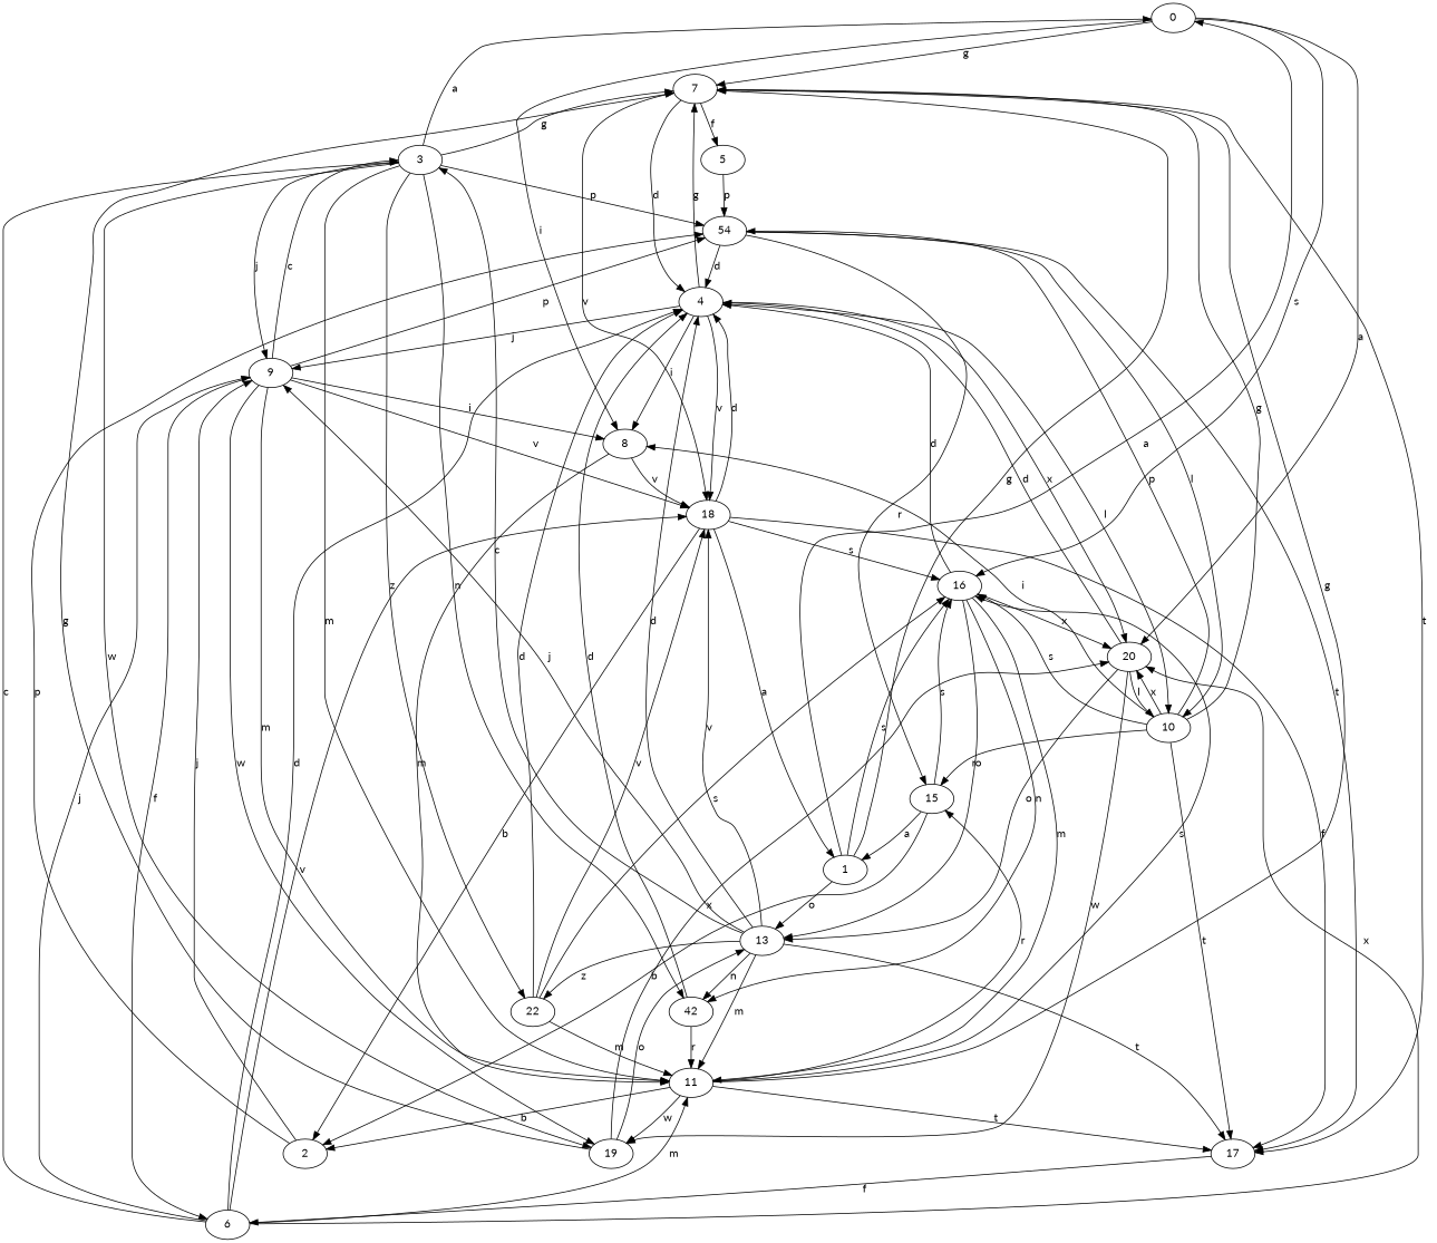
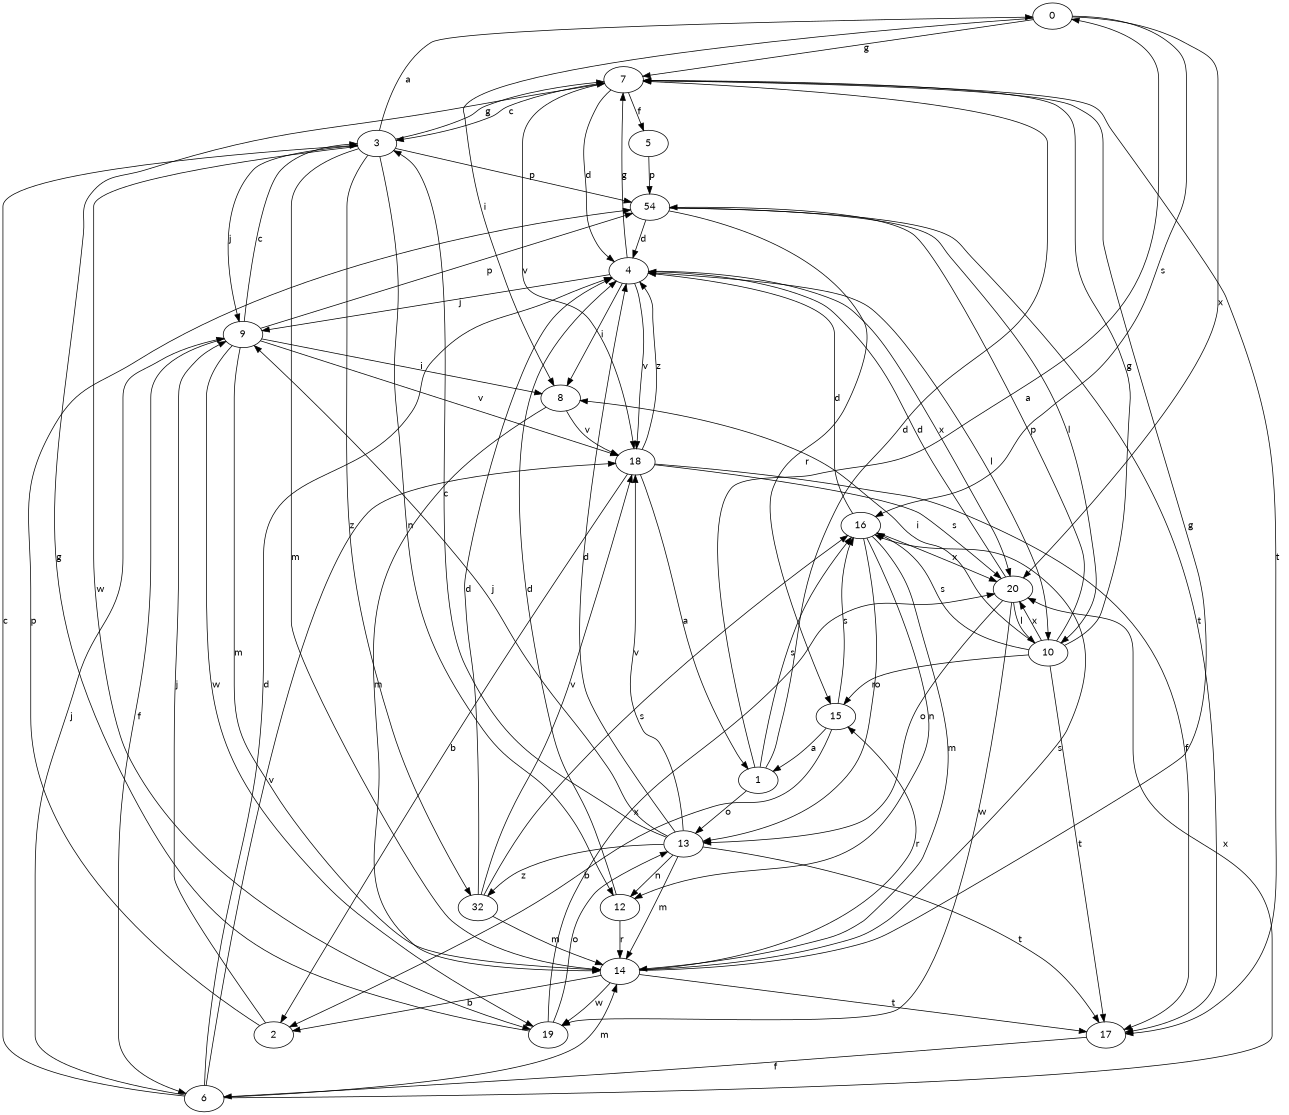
  strict digraph {
    fontname=Lato
    node [fontname=Lato]
    edge [fontname=Lato]
    0
    7
    8
    16
    20
    3
    4
    18
    5
    17
-   11
+   11 [label=14]
    13
-   12 [label=42]
+   12
    19
    10
    1
    9
-   22
+   22 [label=32]
    2
    n20 [label=54]
    6
    15
    0 -> 7 [label=g]
    0 -> 8 [label=i]
    0 -> 16 [label=s]
-   0 -> 20 [label=a]
+   0 -> 20 [label=x]
+   7 -> 3 [label=c]
    7 -> 4 [label=d]
    7 -> 18 [label=v]
    7 -> 5 [label=f]
    7 -> 17 [label=t]
    8 -> 18 [label=v]
    8 -> 11 [label=m]
    16 -> 20 [label=x]
    16 -> 4 [label=d]
    16 -> 11 [label=m]
    16 -> 13 [label=o]
    16 -> 12 [label=n]
    20 -> 4 [label=d]
    20 -> 13 [label=o]
    20 -> 19 [label=w]
    20 -> 10 [label=l]
    3 -> 0 [label=a]
    3 -> 7 [label=g]
    3 -> 11 [label=m]
    3 -> 12 [label=n]
    3 -> 19 [label=w]
    3 -> 9 [label=j]
    3 -> 22 [label=z]
    3 -> n20 [label=p]
    4 -> 7 [label=g]
    4 -> 8 [label=i]
    4 -> 20 [label=x]
    4 -> 18 [label=v]
    4 -> 10 [label=l]
    4 -> 9 [label=j]
-   18 -> 16 [label=s]
-   18 -> 4 [label=d]
+   18 -> 20 [label=s]
+   18 -> 4 [label=z]
    18 -> 17 [label=f]
    18 -> 1 [label=a]
    18 -> 2 [label=b]
    5 -> n20 [label=p]
    17 -> 6 [label=f]
    11 -> 7 [label=g]
    11 -> 16 [label=s]
    11 -> 17 [label=t]
    11 -> 19 [label=w]
    11 -> 2 [label=b]
    11 -> 15 [label=r]
    13 -> 3 [label=c]
    13 -> 4 [label=d]
    13 -> 18 [label=v]
    13 -> 17 [label=t]
    13 -> 11 [label=m]
    13 -> 12 [label=n]
    13 -> 9 [label=j]
    13 -> 22 [label=z]
    12 -> 4 [label=d]
    12 -> 11 [label=r]
    19 -> 7 [label=g]
    19 -> 20 [label=x]
    19 -> 13 [label=o]
    10 -> 7 [label=g]
    10 -> 8 [label=i]
    10 -> 16 [label=s]
    10 -> 20 [label=x]
    10 -> 17 [label=t]
    10 -> n20 [label=p]
    10 -> 15 [label=r]
    1 -> 0 [label=a]
-   1 -> 7 [label=g]
+   1 -> 7 [label=d]
    1 -> 16 [label=s]
    1 -> 13 [label=o]
    9 -> 8 [label=i]
    9 -> 3 [label=c]
    9 -> 18 [label=v]
    9 -> 11 [label=m]
    9 -> 19 [label=w]
    9 -> n20 [label=p]
    9 -> 6 [label=f]
    22 -> 16 [label=s]
    22 -> 4 [label=d]
    22 -> 18 [label=v]
    22 -> 11 [label=m]
    2 -> 9 [label=j]
    2 -> n20 [label=p]
    n20 -> 4 [label=d]
    n20 -> 17 [label=t]
    n20 -> 10 [label=l]
    n20 -> 15 [label=r]
    6 -> 20 [label=x]
    6 -> 3 [label=c]
    6 -> 4 [label=d]
    6 -> 18 [label=v]
    6 -> 11 [label=m]
    6 -> 9 [label=j]
    15 -> 16 [label=s]
    15 -> 1 [label=a]
    15 -> 2 [label=b]
  }
